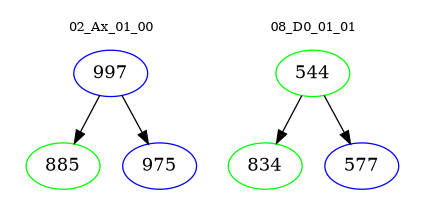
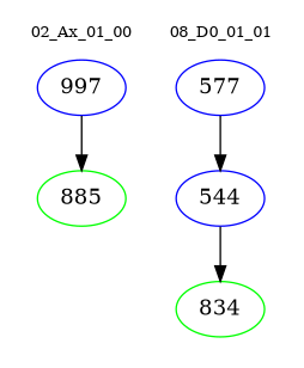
  digraph {
    node [color=blue]
    edge [color=black]
    n1 [label=997]
    n2 [color=green label=885]
-   n3 [label=975]
-   n4 [color=green label=544]
+   n4 [label=544]
    n5 [color=green label=834]
    n6 [label=577]
    subgraph cluster_1 {
      color=white
      fontsize=10
      label="02_Ax_01_00"
      n1
      n2
-     n3
    }
    subgraph cluster_2 {
      color=white
      fontsize=10
      label="08_D0_01_01"
      n4
      n5
      n6
    }
    n1 -> n2
-   n1 -> n3
    n4 -> n5
-   n4 -> n6
+   n6 -> n4
  }
